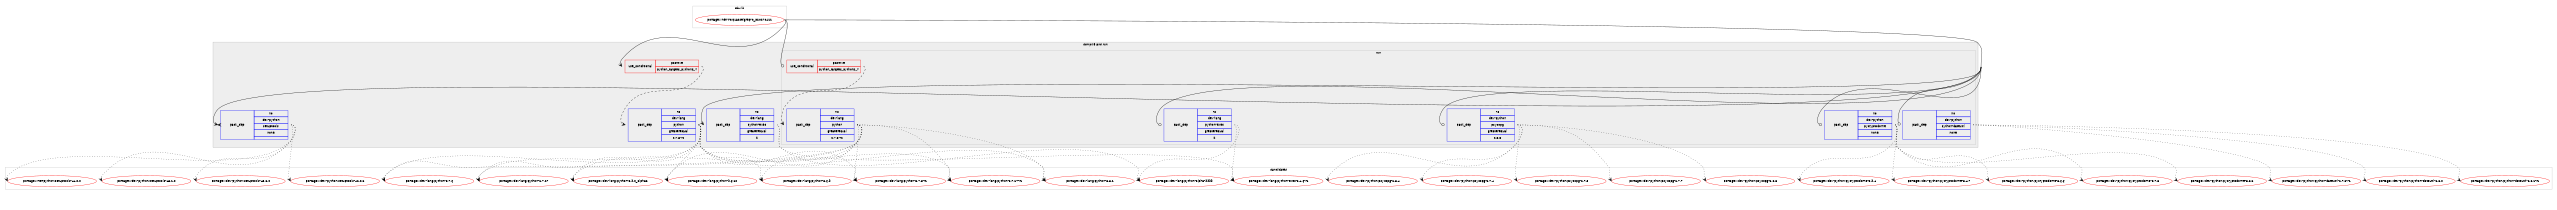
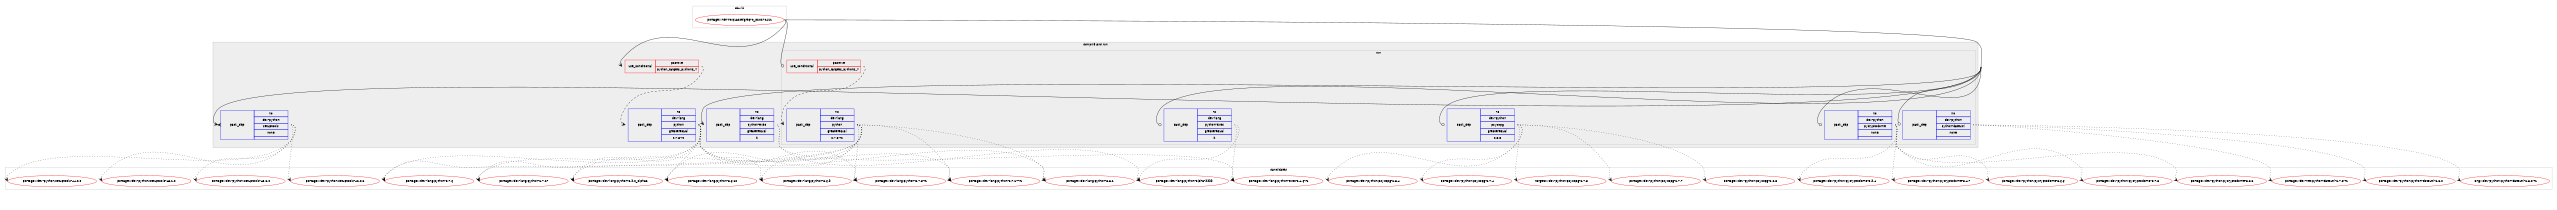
  digraph {
    compound=true
    concentrate=true
    fontname=Helvetica
    fontsize=10
    newrank=true
    rankdir=TB
    ranksep=1.5
    node [color=red fontname=Helvetica fontsize=10]
    edge [arrowhead=vee headport=w style=dotted tailport=e weight=100]
    n1 [label="portage://net-irc/quasselgrep-0_p20170411" width=4]
    n2 [color=blue label=<<TABLE BORDER="0" CELLBORDER="1" CELLSPACING="0" CELLPADDING="4" WIDTH="220"><TR><TD ROWSPAN="6" CELLPADDING="30">pack_dep</TD></TR><TR><TD WIDTH="110">no</TD></TR><TR><TD>dev-lang</TD></TR><TR><TD>python</TD></TR><TR><TD>greaterequal</TD></TR><TR><TD>2.7.5-r2</TD></TR></TABLE>> shape=none]
    n3 [label=<<TABLE BORDER="0" CELLBORDER="1" CELLSPACING="0" CELLPADDING="4"><TR><TD ROWSPAN="3" CELLPADDING="10">use_conditional</TD></TR><TR><TD>positive</TD></TR><TR><TD>python_targets_python2_7</TD></TR></TABLE>> shape=none]
    n4 [color=blue label=<<TABLE BORDER="0" CELLBORDER="1" CELLSPACING="0" CELLPADDING="4" WIDTH="220"><TR><TD ROWSPAN="6" CELLPADDING="30">pack_dep</TD></TR><TR><TD WIDTH="110">no</TD></TR><TR><TD>dev-lang</TD></TR><TR><TD>python-exec</TD></TR><TR><TD>greaterequal</TD></TR><TR><TD>2</TD></TR></TABLE>> shape=none]
    n5 [color=blue label=<<TABLE BORDER="0" CELLBORDER="1" CELLSPACING="0" CELLPADDING="4" WIDTH="220"><TR><TD ROWSPAN="6" CELLPADDING="30">pack_dep</TD></TR><TR><TD WIDTH="110">no</TD></TR><TR><TD>dev-python</TD></TR><TR><TD>setuptools</TD></TR><TR><TD>none</TD></TR><TR><TD></TD></TR></TABLE>> shape=none]
    n6 [color=blue label=<<TABLE BORDER="0" CELLBORDER="1" CELLSPACING="0" CELLPADDING="4" WIDTH="220"><TR><TD ROWSPAN="6" CELLPADDING="30">pack_dep</TD></TR><TR><TD WIDTH="110">no</TD></TR><TR><TD>dev-lang</TD></TR><TR><TD>python</TD></TR><TR><TD>greaterequal</TD></TR><TR><TD>2.7.5-r2</TD></TR></TABLE>> shape=none]
    n7 [label=<<TABLE BORDER="0" CELLBORDER="1" CELLSPACING="0" CELLPADDING="4"><TR><TD ROWSPAN="3" CELLPADDING="10">use_conditional</TD></TR><TR><TD>positive</TD></TR><TR><TD>python_targets_python2_7</TD></TR></TABLE>> shape=none]
    n8 [color=blue label=<<TABLE BORDER="0" CELLBORDER="1" CELLSPACING="0" CELLPADDING="4" WIDTH="220"><TR><TD ROWSPAN="6" CELLPADDING="30">pack_dep</TD></TR><TR><TD WIDTH="110">no</TD></TR><TR><TD>dev-lang</TD></TR><TR><TD>python-exec</TD></TR><TR><TD>greaterequal</TD></TR><TR><TD>2</TD></TR></TABLE>> shape=none]
    n9 [color=blue label=<<TABLE BORDER="0" CELLBORDER="1" CELLSPACING="0" CELLPADDING="4" WIDTH="220"><TR><TD ROWSPAN="6" CELLPADDING="30">pack_dep</TD></TR><TR><TD WIDTH="110">no</TD></TR><TR><TD>dev-python</TD></TR><TR><TD>psycopg</TD></TR><TR><TD>greaterequal</TD></TR><TR><TD>2.5.3</TD></TR></TABLE>> shape=none]
    n10 [color=blue label=<<TABLE BORDER="0" CELLBORDER="1" CELLSPACING="0" CELLPADDING="4" WIDTH="220"><TR><TD ROWSPAN="6" CELLPADDING="30">pack_dep</TD></TR><TR><TD WIDTH="110">no</TD></TR><TR><TD>dev-python</TD></TR><TR><TD>pycryptodome</TD></TR><TR><TD>none</TD></TR><TR><TD></TD></TR></TABLE>> shape=none]
    n11 [color=blue label=<<TABLE BORDER="0" CELLBORDER="1" CELLSPACING="0" CELLPADDING="4" WIDTH="220"><TR><TD ROWSPAN="6" CELLPADDING="30">pack_dep</TD></TR><TR><TD WIDTH="110">no</TD></TR><TR><TD>dev-python</TD></TR><TR><TD>python-dateutil</TD></TR><TR><TD>none</TD></TR><TR><TD></TD></TR></TABLE>> shape=none]
    n12 [label="portage://dev-lang/python-3.9.0_alpha2" width=4]
    n13 [label="portage://dev-lang/python-3.8.1" width=4]
    n14 [label="portage://dev-lang/python-3.7.6" width=4]
    n15 [label="portage://dev-lang/python-3.7.5-r1" width=4]
    n16 [label="portage://dev-lang/python-3.6.9" width=4]
-   n17 [label="portage://dev-lang/python-9.6.10" width=4]
+   n17 [label="portage://dev-lang/python-3.6.10" width=4]
    n18 [label="portage://dev-lang/python-2.7.17-r1" width=4]
    n19 [label="portage://dev-lang/python-2.7.17" width=4]
    n20 [label="portage://dev-lang/python-alpha-9999" width=4]
    n21 [label="portage://dev-lang/python-exec-2.4.6-r1" width=4]
    n22 [label="portage://dev-python/setuptools-45.2.0" width=4]
    n23 [label="portage://dev-python/setuptools-45.1.0" width=4]
-   n24 [label="portage://net-python/setuptools-44.0.0" width=4]
+   n24 [label="portage://dev-python/setuptools-44.0.0" width=4]
    n25 [label="portage://dev-python/setuptools-42.0.2" width=4]
    n26 [label="portage://dev-python/psycopg-2.8.4" width=4]
    n27 [label="portage://dev-python/psycopg-2.8.3" width=4]
    n28 [label="portage://dev-python/psycopg-2.7.7" width=4]
-   n29 [label="portage://dev-python/psycopg-2.7.5" width=4]
+   n29 [label="targets://dev-python/psycopg-2.7.5" width=4]
    n30 [label="portage://dev-python/psycopg-2.7.4" width=4]
    n31 [label="portage://dev-python/pycryptodome-3.9.4" width=4]
    n32 [label="portage://dev-python/pycryptodome-3.8.2" width=4]
    n33 [label="portage://dev-python/pycryptodome-3.7.3" width=4]
    n34 [label="portage://dev-python/pycryptodome-3.6.6" width=4]
    n35 [label="portage://dev-python/pycryptodome-3.4.7" width=4]
-   n36 [label="portage://dev-python/python-dateutil-2.8.1-r1" width=4]
+   n36 [label="lang://dev-python/python-dateutil-2.8.1-r1" width=4]
    n37 [label="portage://dev-python/python-dateutil-2.8.0" width=4]
-   n38 [label="portage://dev-python/python-dateutil-2.7.2-r1" width=4]
+   n38 [label="portage://dev-net/python-dateutil-2.7.2-r1" width=4]
    subgraph cluster_1 {
      color=gray
      label=<<i>ebuild</i>>
      rank=same
      n1
    }
    subgraph cluster_2 {
      color=gray
      label=<<i>dependencies</i>>
      subgraph cluster_3 {
        color=gray
        fillcolor="#eeeeee"
        label=<<i>compile</i>>
        style=filled
        subgraph sub_4 {
          color=gray
          fillcolor="#eeeeee"
          label=<<i>compile</i>>
          style=filled
          n3
          subgraph sub_5 {
            color=gray
            fillcolor="#eeeeee"
            label=<<i>compile</i>>
            style=filled
            n2
          }
        }
        subgraph sub_6 {
          color=gray
          fillcolor="#eeeeee"
          label=<<i>compile</i>>
          style=filled
          n4
        }
        subgraph sub_7 {
          color=gray
          fillcolor="#eeeeee"
          label=<<i>compile</i>>
          style=filled
          n5
        }
      }
      subgraph cluster_8 {
        color=gray
        fillcolor="#eeeeee"
        label=<<i>compile and run</i>>
        style=filled
      }
      subgraph cluster_9 {
        color=gray
        fillcolor="#eeeeee"
        label=<<i>run</i>>
        style=filled
        subgraph sub_10 {
          color=gray
          fillcolor="#eeeeee"
          label=<<i>run</i>>
          style=filled
          n7
          subgraph sub_11 {
            color=gray
            fillcolor="#eeeeee"
            label=<<i>run</i>>
            style=filled
            n6
          }
        }
        subgraph sub_12 {
          color=gray
          fillcolor="#eeeeee"
          label=<<i>run</i>>
          style=filled
          n8
        }
        subgraph sub_13 {
          color=gray
          fillcolor="#eeeeee"
          label=<<i>run</i>>
          style=filled
          n9
        }
        subgraph sub_14 {
          color=gray
          fillcolor="#eeeeee"
          label=<<i>run</i>>
          style=filled
          n10
        }
        subgraph sub_15 {
          color=gray
          fillcolor="#eeeeee"
          label=<<i>run</i>>
          style=filled
          n11
        }
      }
    }
    subgraph cluster_16 {
      color=gray
      label=<<i>candidates</i>>
      rank=same
      subgraph sub_17 {
        color=black
        label=<<i>candidates</i>>
        nodesep=1
        rank=same
        n12
        n13
        n14
        n15
        n16
        n17
        n18
        n19
      }
      subgraph sub_18 {
        color=black
        label=<<i>candidates</i>>
        nodesep=1
        rank=same
        n20
        n21
      }
      subgraph sub_19 {
        color=black
        label=<<i>candidates</i>>
        nodesep=1
        rank=same
        n22
        n23
        n24
        n25
      }
      subgraph sub_20 {
        color=black
        label=<<i>candidates</i>>
        nodesep=1
        rank=same
        n12
        n13
        n14
        n15
        n16
        n17
        n18
        n19
      }
      subgraph sub_21 {
        color=black
        label=<<i>candidates</i>>
        nodesep=1
        rank=same
        n20
        n21
      }
      subgraph sub_22 {
        color=black
        label=<<i>candidates</i>>
        nodesep=1
        rank=same
        n26
        n27
        n28
        n29
        n30
      }
      subgraph sub_23 {
        color=black
        label=<<i>candidates</i>>
        nodesep=1
        rank=same
        n31
        n32
        n33
        n34
        n35
      }
      subgraph sub_24 {
        color=black
        label=<<i>candidates</i>>
        nodesep=1
        rank=same
        n36
        n37
        n38
      }
    }
    n1 -> n3 [style=solid weight=20]
    n1 -> n4 [style=solid weight=20]
    n1 -> n5 [style=solid weight=20]
    n1 -> n7 [arrowhead=odot style=solid weight=20]
    n1 -> n8 [arrowhead=odot style=solid weight=20]
    n1 -> n9 [arrowhead=odot style=solid weight=20]
    n1 -> n10 [arrowhead=odot style=solid weight=20]
    n1 -> n11 [arrowhead=odot style=solid weight=20]
    n2 -> n12
    n2 -> n13
    n2 -> n14
    n2 -> n15
    n2 -> n16
    n2 -> n17
    n2 -> n18
    n2 -> n19
    n3 -> n2 [style=dashed weight=20]
    n4 -> n20
    n4 -> n21
    n5 -> n22
    n5 -> n23
    n5 -> n24
    n5 -> n25
    n6 -> n12
    n6 -> n13
    n6 -> n14
    n6 -> n15
    n6 -> n16
    n6 -> n17
    n6 -> n18
    n6 -> n19
    n7 -> n6 [style=dashed weight=20]
    n8 -> n20
    n8 -> n21
    n9 -> n26
    n9 -> n27
    n9 -> n28
    n9 -> n29
    n9 -> n30
    n10 -> n31
    n10 -> n32
    n10 -> n33
    n10 -> n34
    n10 -> n35
    n11 -> n36
    n11 -> n37
    n11 -> n38
  }
